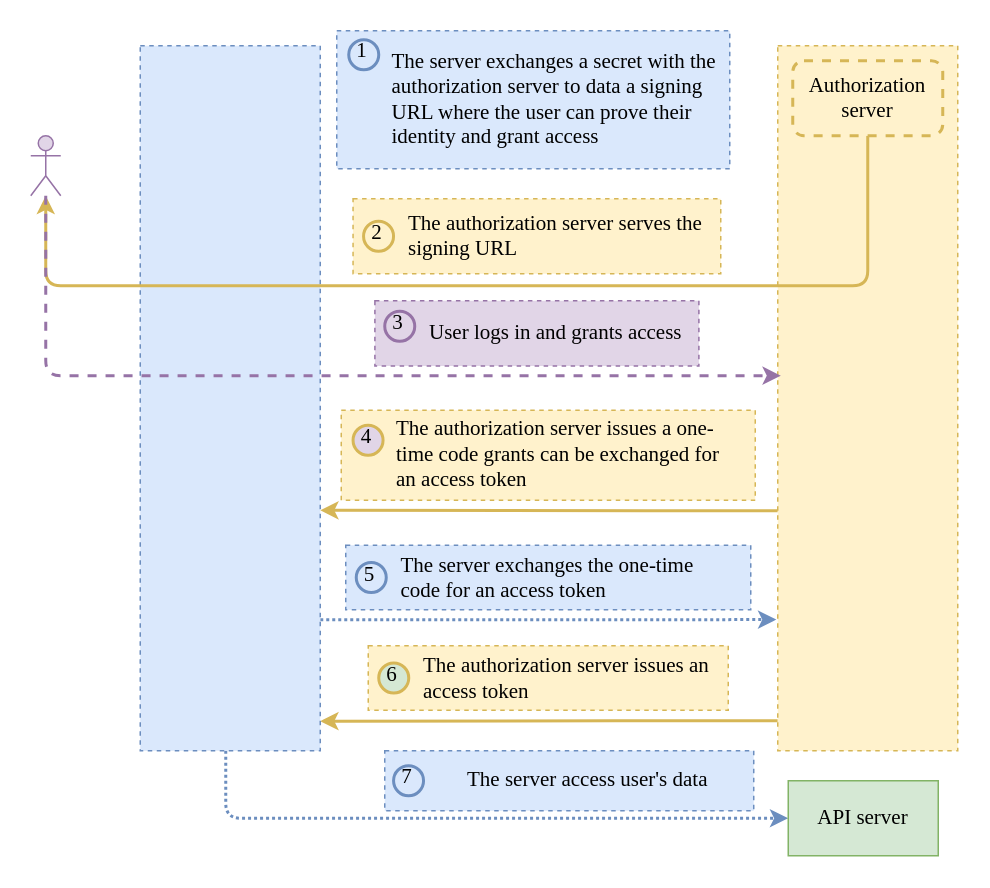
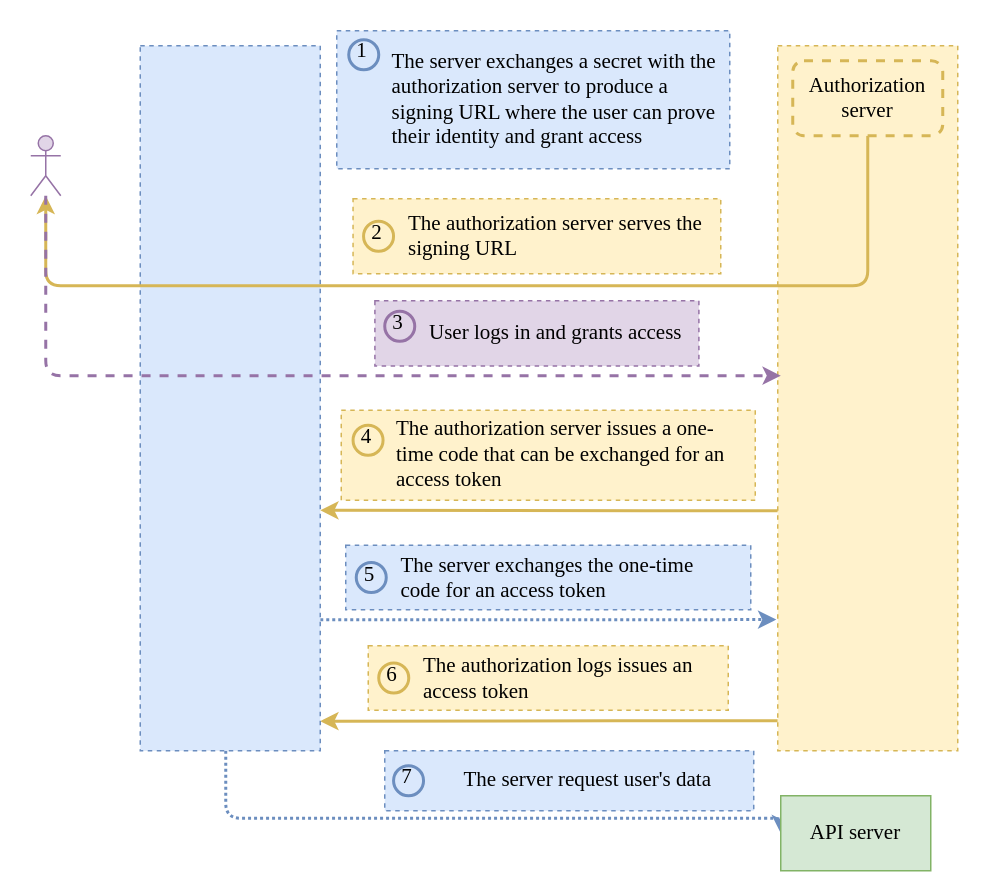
  <mxCell id="0" />
  <mxCell id="1" parent="0" />
  <mxCell id="2" style="edgeStyle=orthogonalEdgeStyle;rounded=1;orthogonalLoop=1;jettySize=auto;html=1;entryX=1;entryY=0.659;entryDx=0;entryDy=0;entryPerimeter=0;strokeColor=#d6b656;strokeWidth=2;fillColor=#fff2cc;fontFamily=Comic Sans MS;fontSize=14;" edge="1" parent="1" source="4" target="7"><mxGeometry relative="1" as="geometry"><Array as="points"><mxPoint x="440" y="340" /><mxPoint x="440" y="340" /></Array></mxGeometry></mxCell>
  <mxCell id="3" style="edgeStyle=orthogonalEdgeStyle;rounded=1;orthogonalLoop=1;jettySize=auto;html=1;entryX=1;entryY=0.958;entryDx=0;entryDy=0;entryPerimeter=0;strokeColor=#d6b656;strokeWidth=2;fillColor=#fff2cc;fontFamily=Comic Sans MS;fontSize=14;" edge="1" parent="1" source="4" target="7"><mxGeometry relative="1" as="geometry"><Array as="points"><mxPoint x="420" y="480" /><mxPoint x="420" y="480" /></Array></mxGeometry></mxCell>
  <mxCell id="4" value="" style="rounded=0;whiteSpace=wrap;html=1;strokeColor=#d6b656;dashed=1;fillColor=#fff2cc;fontFamily=Comic Sans MS;fontSize=14;" vertex="1" parent="1"><mxGeometry x="518" y="30" width="120" height="470" as="geometry" /></mxCell>
  <mxCell id="5" style="edgeStyle=orthogonalEdgeStyle;rounded=1;orthogonalLoop=1;jettySize=auto;html=1;entryX=0;entryY=0.5;entryDx=0;entryDy=0;fillColor=#dae8fc;strokeColor=#6c8ebf;strokeWidth=2;dashed=1;dashPattern=1 1;fontFamily=Comic Sans MS;fontSize=14;" edge="1" parent="1" target="10"><mxGeometry relative="1" as="geometry"><Array as="points"><mxPoint x="150" y="545" /></Array><mxPoint x="150" y="500" as="sourcePoint" /></mxGeometry></mxCell>
  <mxCell id="6" style="edgeStyle=orthogonalEdgeStyle;rounded=1;orthogonalLoop=1;jettySize=auto;html=1;entryX=-0.008;entryY=0.814;entryDx=0;entryDy=0;entryPerimeter=0;strokeColor=#6c8ebf;strokeWidth=2;fillColor=#dae8fc;dashed=1;dashPattern=1 1;fontFamily=Comic Sans MS;fontSize=14;" edge="1" parent="1" source="7" target="4"><mxGeometry relative="1" as="geometry"><Array as="points"><mxPoint x="365" y="413" /></Array></mxGeometry></mxCell>
  <mxCell id="7" value="" style="rounded=0;whiteSpace=wrap;html=1;strokeColor=#6c8ebf;dashed=1;fillColor=#dae8fc;fontFamily=Comic Sans MS;fontSize=14;" vertex="1" parent="1"><mxGeometry x="93" y="30" width="120" height="470" as="geometry" /></mxCell>
  <mxCell id="8" style="edgeStyle=orthogonalEdgeStyle;rounded=1;orthogonalLoop=1;jettySize=auto;html=1;strokeColor=#d6b656;strokeWidth=2;fillColor=#fff2cc;fontFamily=Comic Sans MS;fontSize=14;" edge="1" parent="1" source="9" target="17"><mxGeometry relative="1" as="geometry"><Array as="points"><mxPoint x="578" y="190" /><mxPoint x="30" y="190" /></Array></mxGeometry></mxCell>
  <mxCell id="9" value="Authorization server" style="whiteSpace=wrap;html=1;dashed=1;fillColor=#fff2cc;strokeColor=#d6b656;strokeWidth=2;fontFamily=Comic Sans MS;fontSize=14;rounded=1;" vertex="1" parent="1"><mxGeometry x="528" y="40" width="100" height="50" as="geometry" /></mxCell>
- <mxCell id="10" value="API server" style="rounded=0;whiteSpace=wrap;html=1;fillColor=#d5e8d4;strokeColor=#82b366;fontFamily=Comic Sans MS;fontSize=14;" vertex="1" parent="1"><mxGeometry x="525" y="520" width="100" height="50" as="geometry" /></mxCell>
- <mxCell id="11" value="&lt;span style=&quot;font-size: 14px;&quot;&gt;The server exchanges a secret with the authorization server to data a signing URL where the user can prove their identity and grant access&lt;/span&gt;" style="text;html=1;strokeColor=#6c8ebf;fillColor=#dae8fc;align=left;verticalAlign=middle;whiteSpace=wrap;rounded=0;dashed=1;spacingLeft=35;fontFamily=Comic Sans MS;fontSize=14;" vertex="1" parent="1"><mxGeometry x="224" y="20" width="262" height="92" as="geometry" /></mxCell>
+ <mxCell id="10" value="API server" style="rounded=0;whiteSpace=wrap;html=1;fillColor=#d5e8d4;strokeColor=#82b366;fontFamily=Comic Sans MS;fontSize=14;" vertex="1" parent="1"><mxGeometry x="520" y="530" width="100" height="50" as="geometry" /></mxCell>
+ <mxCell id="11" value="&lt;span style=&quot;font-size: 14px;&quot;&gt;The server exchanges a secret with the authorization server to produce a signing URL where the user can prove their identity and grant access&lt;/span&gt;" style="text;html=1;strokeColor=#6c8ebf;fillColor=#dae8fc;align=left;verticalAlign=middle;whiteSpace=wrap;rounded=0;dashed=1;spacingLeft=35;fontFamily=Comic Sans MS;fontSize=14;" vertex="1" parent="1"><mxGeometry x="224" y="20" width="262" height="92" as="geometry" /></mxCell>
  <mxCell id="12" value="1" style="ellipse;whiteSpace=wrap;html=1;aspect=fixed;strokeWidth=2;fontFamily=Comic Sans MS;spacingBottom=4;spacingRight=2;strokeColor=#6c8ebf;fillColor=#dae8fc;fontSize=14;" vertex="1" parent="1"><mxGeometry x="232" y="26" width="20" height="20" as="geometry" /></mxCell>
  <mxCell id="13" value="&lt;span style=&quot;text-align: center; font-size: 14px;&quot;&gt;The authorization server serves the signing URL&lt;/span&gt;" style="text;html=1;strokeColor=#d6b656;fillColor=#fff2cc;align=left;verticalAlign=middle;whiteSpace=wrap;rounded=0;dashed=1;spacingLeft=35;spacingRight=10;fontFamily=Comic Sans MS;fontSize=14;" vertex="1" parent="1"><mxGeometry x="234.87" y="132" width="245.13" height="50" as="geometry" /></mxCell>
  <mxCell id="14" value="2" style="ellipse;whiteSpace=wrap;html=1;aspect=fixed;strokeWidth=2;fontFamily=Comic Sans MS;spacingBottom=4;spacingRight=2;strokeColor=#d6b656;fillColor=#fff2cc;fontSize=14;" vertex="1" parent="1"><mxGeometry x="241.87" y="147" width="20" height="20" as="geometry" /></mxCell>
- <mxCell id="15" value="The server access user's data" style="text;html=1;strokeColor=#6c8ebf;fillColor=#dae8fc;align=center;verticalAlign=middle;whiteSpace=wrap;rounded=0;dashed=1;spacingLeft=25;fontFamily=Comic Sans MS;fontSize=14;" vertex="1" parent="1"><mxGeometry x="256" y="500" width="245.99" height="40" as="geometry" /></mxCell>
+ <mxCell id="15" value="The server request user's data" style="text;html=1;strokeColor=#6c8ebf;fillColor=#dae8fc;align=center;verticalAlign=middle;whiteSpace=wrap;rounded=0;dashed=1;spacingLeft=25;fontFamily=Comic Sans MS;fontSize=14;" vertex="1" parent="1"><mxGeometry x="256" y="500" width="245.99" height="40" as="geometry" /></mxCell>
  <mxCell id="16" style="edgeStyle=orthogonalEdgeStyle;rounded=1;orthogonalLoop=1;jettySize=auto;html=1;entryX=0.017;entryY=0.468;entryDx=0;entryDy=0;entryPerimeter=0;strokeColor=#9673a6;strokeWidth=2;fillColor=#e1d5e7;dashed=1;fontFamily=Comic Sans MS;fontSize=14;" edge="1" parent="1" source="17" target="4"><mxGeometry relative="1" as="geometry"><Array as="points"><mxPoint x="30" y="250" /></Array></mxGeometry></mxCell>
  <mxCell id="17" value="" style="shape=umlActor;verticalLabelPosition=bottom;verticalAlign=top;html=1;outlineConnect=0;strokeColor=#9673a6;strokeWidth=1;fillColor=#e1d5e7;fontFamily=Comic Sans MS;fontSize=14;" vertex="1" parent="1"><mxGeometry x="20" y="90" width="20" height="40" as="geometry" /></mxCell>
  <mxCell id="18" value="&lt;span style=&quot;font-size: 14px;&quot;&gt;User logs in and grants access&lt;/span&gt;" style="text;html=1;strokeColor=#9673a6;fillColor=#e1d5e7;align=left;verticalAlign=middle;whiteSpace=wrap;rounded=0;dashed=1;spacingLeft=35;spacingRight=10;fontFamily=Comic Sans MS;fontSize=14;" vertex="1" parent="1"><mxGeometry x="249.43" y="200" width="216" height="43.5" as="geometry" /></mxCell>
- <mxCell id="19" value="&lt;span style=&quot;font-size: 14px;&quot;&gt;The authorization server issues a one-time code grants can be exchanged for an access token&lt;/span&gt;" style="text;html=1;strokeColor=#d6b656;fillColor=#fff2cc;align=left;verticalAlign=middle;whiteSpace=wrap;rounded=0;dashed=1;spacingLeft=35;spacingRight=10;fontFamily=Comic Sans MS;fontSize=14;" vertex="1" parent="1"><mxGeometry x="227" y="273" width="276" height="60" as="geometry" /></mxCell>
+ <mxCell id="19" value="&lt;span style=&quot;font-size: 14px;&quot;&gt;The authorization server issues a one-time code that can be exchanged for an access token&lt;/span&gt;" style="text;html=1;strokeColor=#d6b656;fillColor=#fff2cc;align=left;verticalAlign=middle;whiteSpace=wrap;rounded=0;dashed=1;spacingLeft=35;spacingRight=10;fontFamily=Comic Sans MS;fontSize=14;" vertex="1" parent="1"><mxGeometry x="227" y="273" width="276" height="60" as="geometry" /></mxCell>
  <mxCell id="20" value="&lt;span style=&quot;font-size: 14px;&quot;&gt;The server exchanges the one-time code for an access token&lt;/span&gt;" style="text;html=1;strokeColor=#6c8ebf;fillColor=#dae8fc;align=left;verticalAlign=middle;whiteSpace=wrap;rounded=0;dashed=1;spacingLeft=35;spacingRight=10;fontFamily=Comic Sans MS;fontSize=14;" vertex="1" parent="1"><mxGeometry x="230" y="363" width="270" height="43" as="geometry" /></mxCell>
- <mxCell id="21" value="&lt;span style=&quot;font-size: 14px;&quot;&gt;The authorization server issues an access token&lt;/span&gt;" style="text;html=1;strokeColor=#d6b656;fillColor=#fff2cc;align=left;verticalAlign=middle;whiteSpace=wrap;rounded=0;dashed=1;spacingLeft=35;spacingRight=10;fontFamily=Comic Sans MS;fontSize=14;" vertex="1" parent="1"><mxGeometry x="245" y="430" width="240" height="43" as="geometry" /></mxCell>
+ <mxCell id="21" value="&lt;span style=&quot;font-size: 14px;&quot;&gt;The authorization logs issues an access token&lt;/span&gt;" style="text;html=1;strokeColor=#d6b656;fillColor=#fff2cc;align=left;verticalAlign=middle;whiteSpace=wrap;rounded=0;dashed=1;spacingLeft=35;spacingRight=10;fontFamily=Comic Sans MS;fontSize=14;" vertex="1" parent="1"><mxGeometry x="245" y="430" width="240" height="43" as="geometry" /></mxCell>
  <mxCell id="22" value="3" style="ellipse;whiteSpace=wrap;html=1;aspect=fixed;strokeWidth=2;fontFamily=Comic Sans MS;spacingBottom=4;spacingRight=2;strokeColor=#9673a6;fillColor=#e1d5e7;fontSize=14;" vertex="1" parent="1"><mxGeometry x="256" y="207" width="20" height="20" as="geometry" /></mxCell>
- <mxCell id="23" value="4" style="ellipse;whiteSpace=wrap;html=1;aspect=fixed;strokeWidth=2;fontFamily=Comic Sans MS;spacingBottom=4;spacingRight=2;strokeColor=#d6b656;fillColor=#e1d5e7;fontSize=14;" vertex="1" parent="1"><mxGeometry x="234.87" y="283" width="20" height="20" as="geometry" /></mxCell>
+ <mxCell id="23" value="4" style="ellipse;whiteSpace=wrap;html=1;aspect=fixed;strokeWidth=2;fontFamily=Comic Sans MS;spacingBottom=4;spacingRight=2;strokeColor=#d6b656;fillColor=#fff2cc;fontSize=14;" vertex="1" parent="1"><mxGeometry x="234.87" y="283" width="20" height="20" as="geometry" /></mxCell>
  <mxCell id="24" value="5" style="ellipse;whiteSpace=wrap;html=1;aspect=fixed;strokeWidth=2;fontFamily=Comic Sans MS;spacingBottom=4;spacingRight=2;strokeColor=#6c8ebf;fillColor=#dae8fc;fontSize=14;" vertex="1" parent="1"><mxGeometry x="237" y="374.5" width="20" height="20" as="geometry" /></mxCell>
- <mxCell id="25" value="6" style="ellipse;whiteSpace=wrap;html=1;aspect=fixed;strokeWidth=2;fontFamily=Comic Sans MS;spacingBottom=4;spacingRight=2;strokeColor=#d6b656;fillColor=#d5e8d4;fontSize=14;" vertex="1" parent="1"><mxGeometry x="252" y="441.5" width="20" height="20" as="geometry" /></mxCell>
+ <mxCell id="25" value="6" style="ellipse;whiteSpace=wrap;html=1;aspect=fixed;strokeWidth=2;fontFamily=Comic Sans MS;spacingBottom=4;spacingRight=2;strokeColor=#d6b656;fillColor=#fff2cc;fontSize=14;" vertex="1" parent="1"><mxGeometry x="252" y="441.5" width="20" height="20" as="geometry" /></mxCell>
  <mxCell id="26" value="7" style="ellipse;whiteSpace=wrap;html=1;aspect=fixed;strokeWidth=2;fontFamily=Comic Sans MS;spacingBottom=4;spacingRight=2;strokeColor=#6c8ebf;fillColor=#dae8fc;fontSize=14;" vertex="1" parent="1"><mxGeometry x="261.87" y="510" width="20" height="20" as="geometry" /></mxCell>
